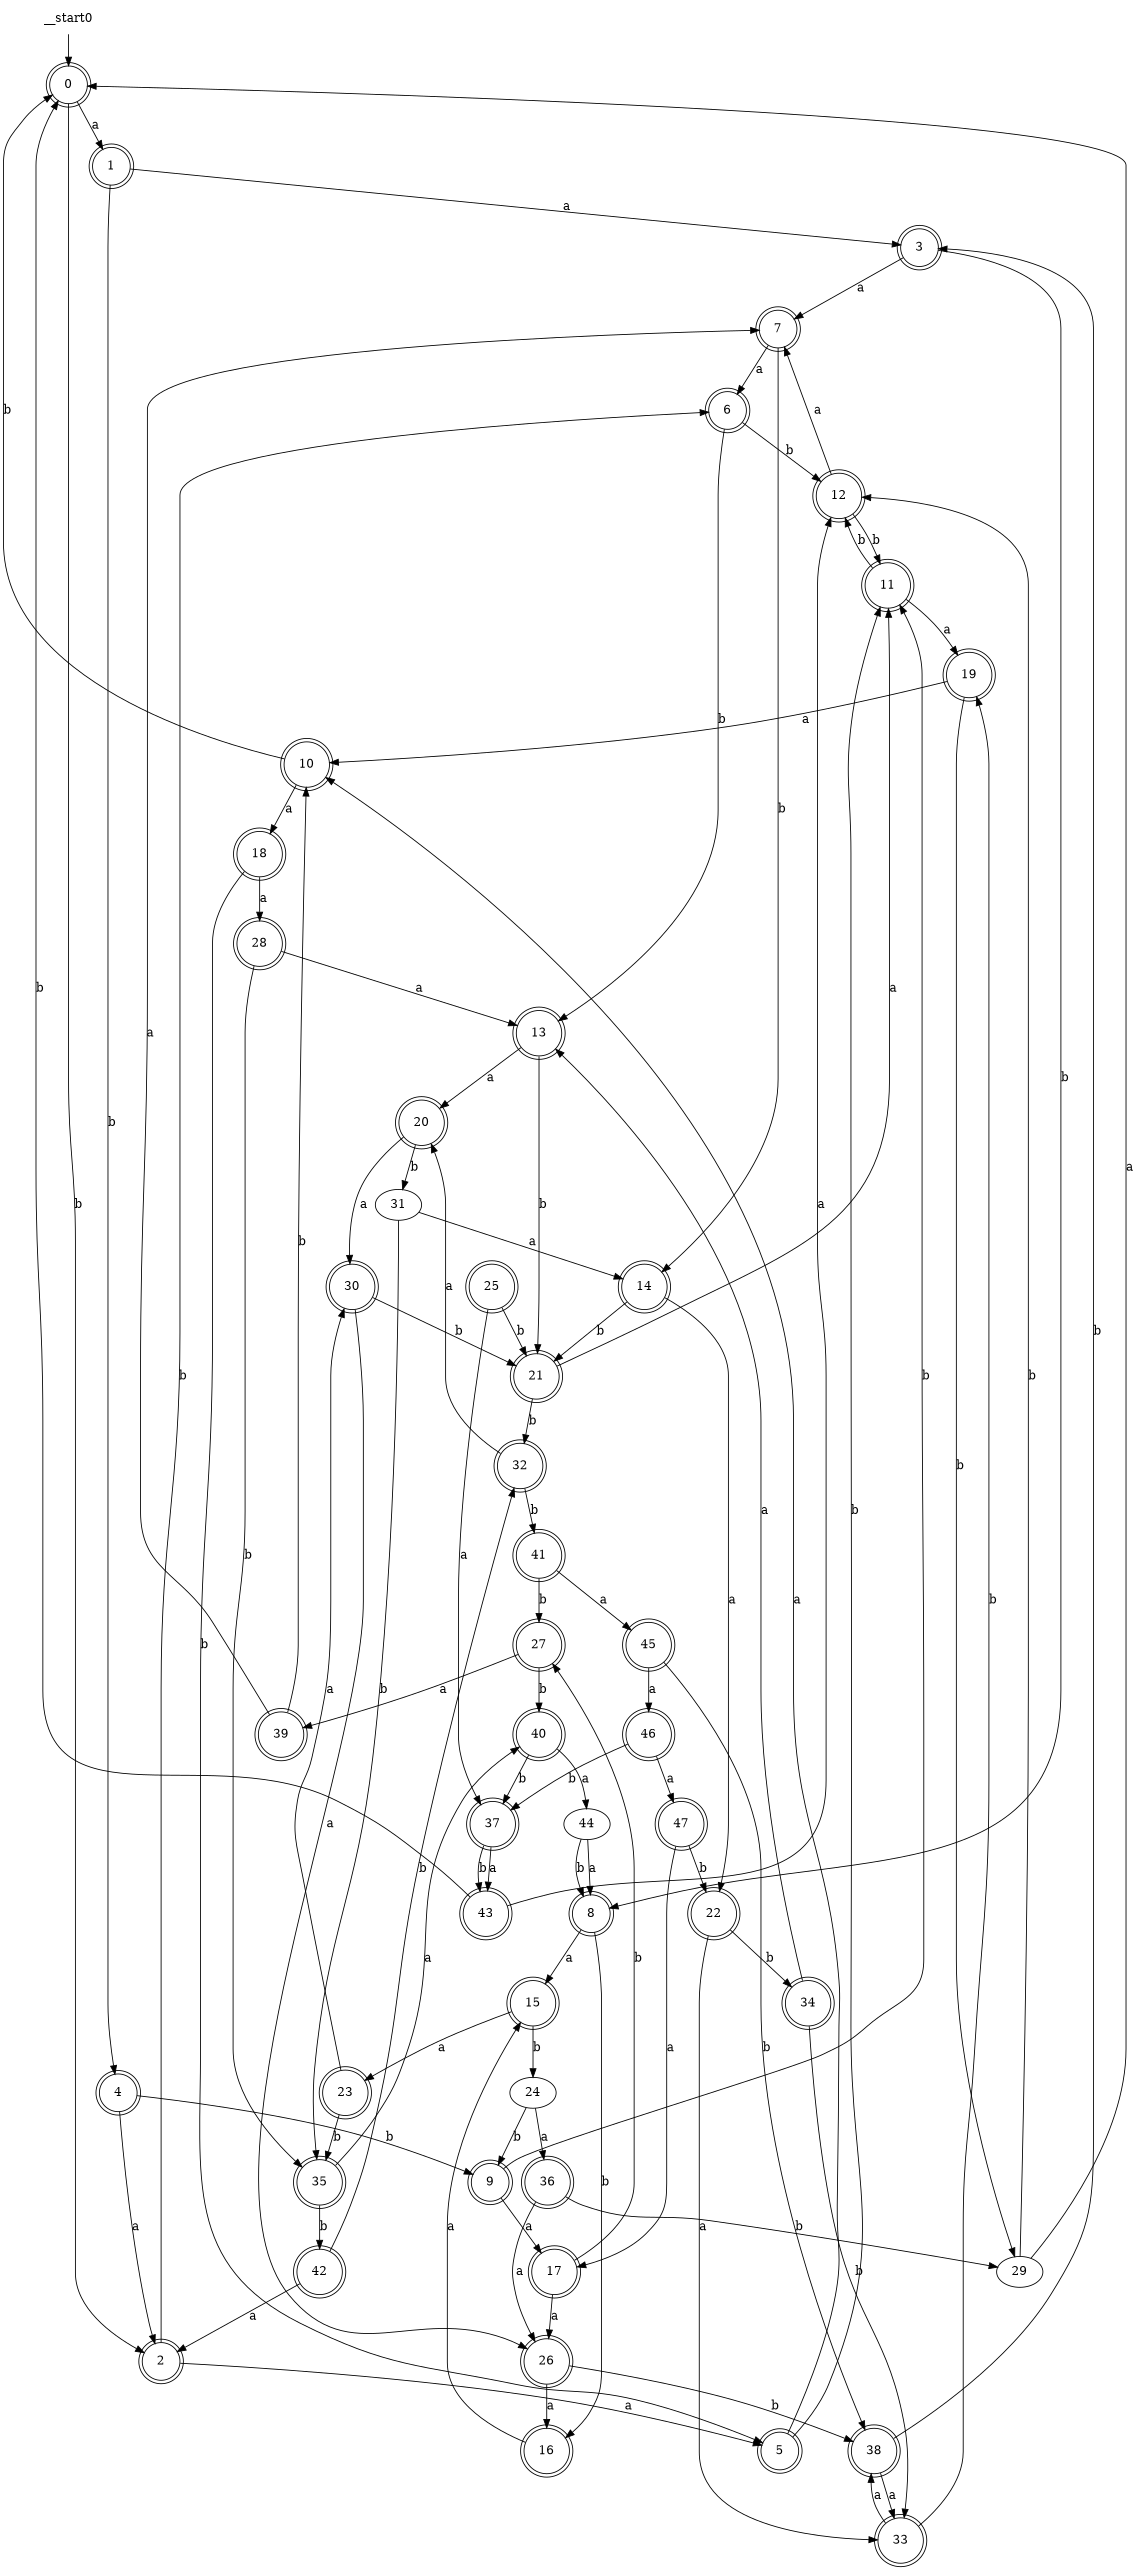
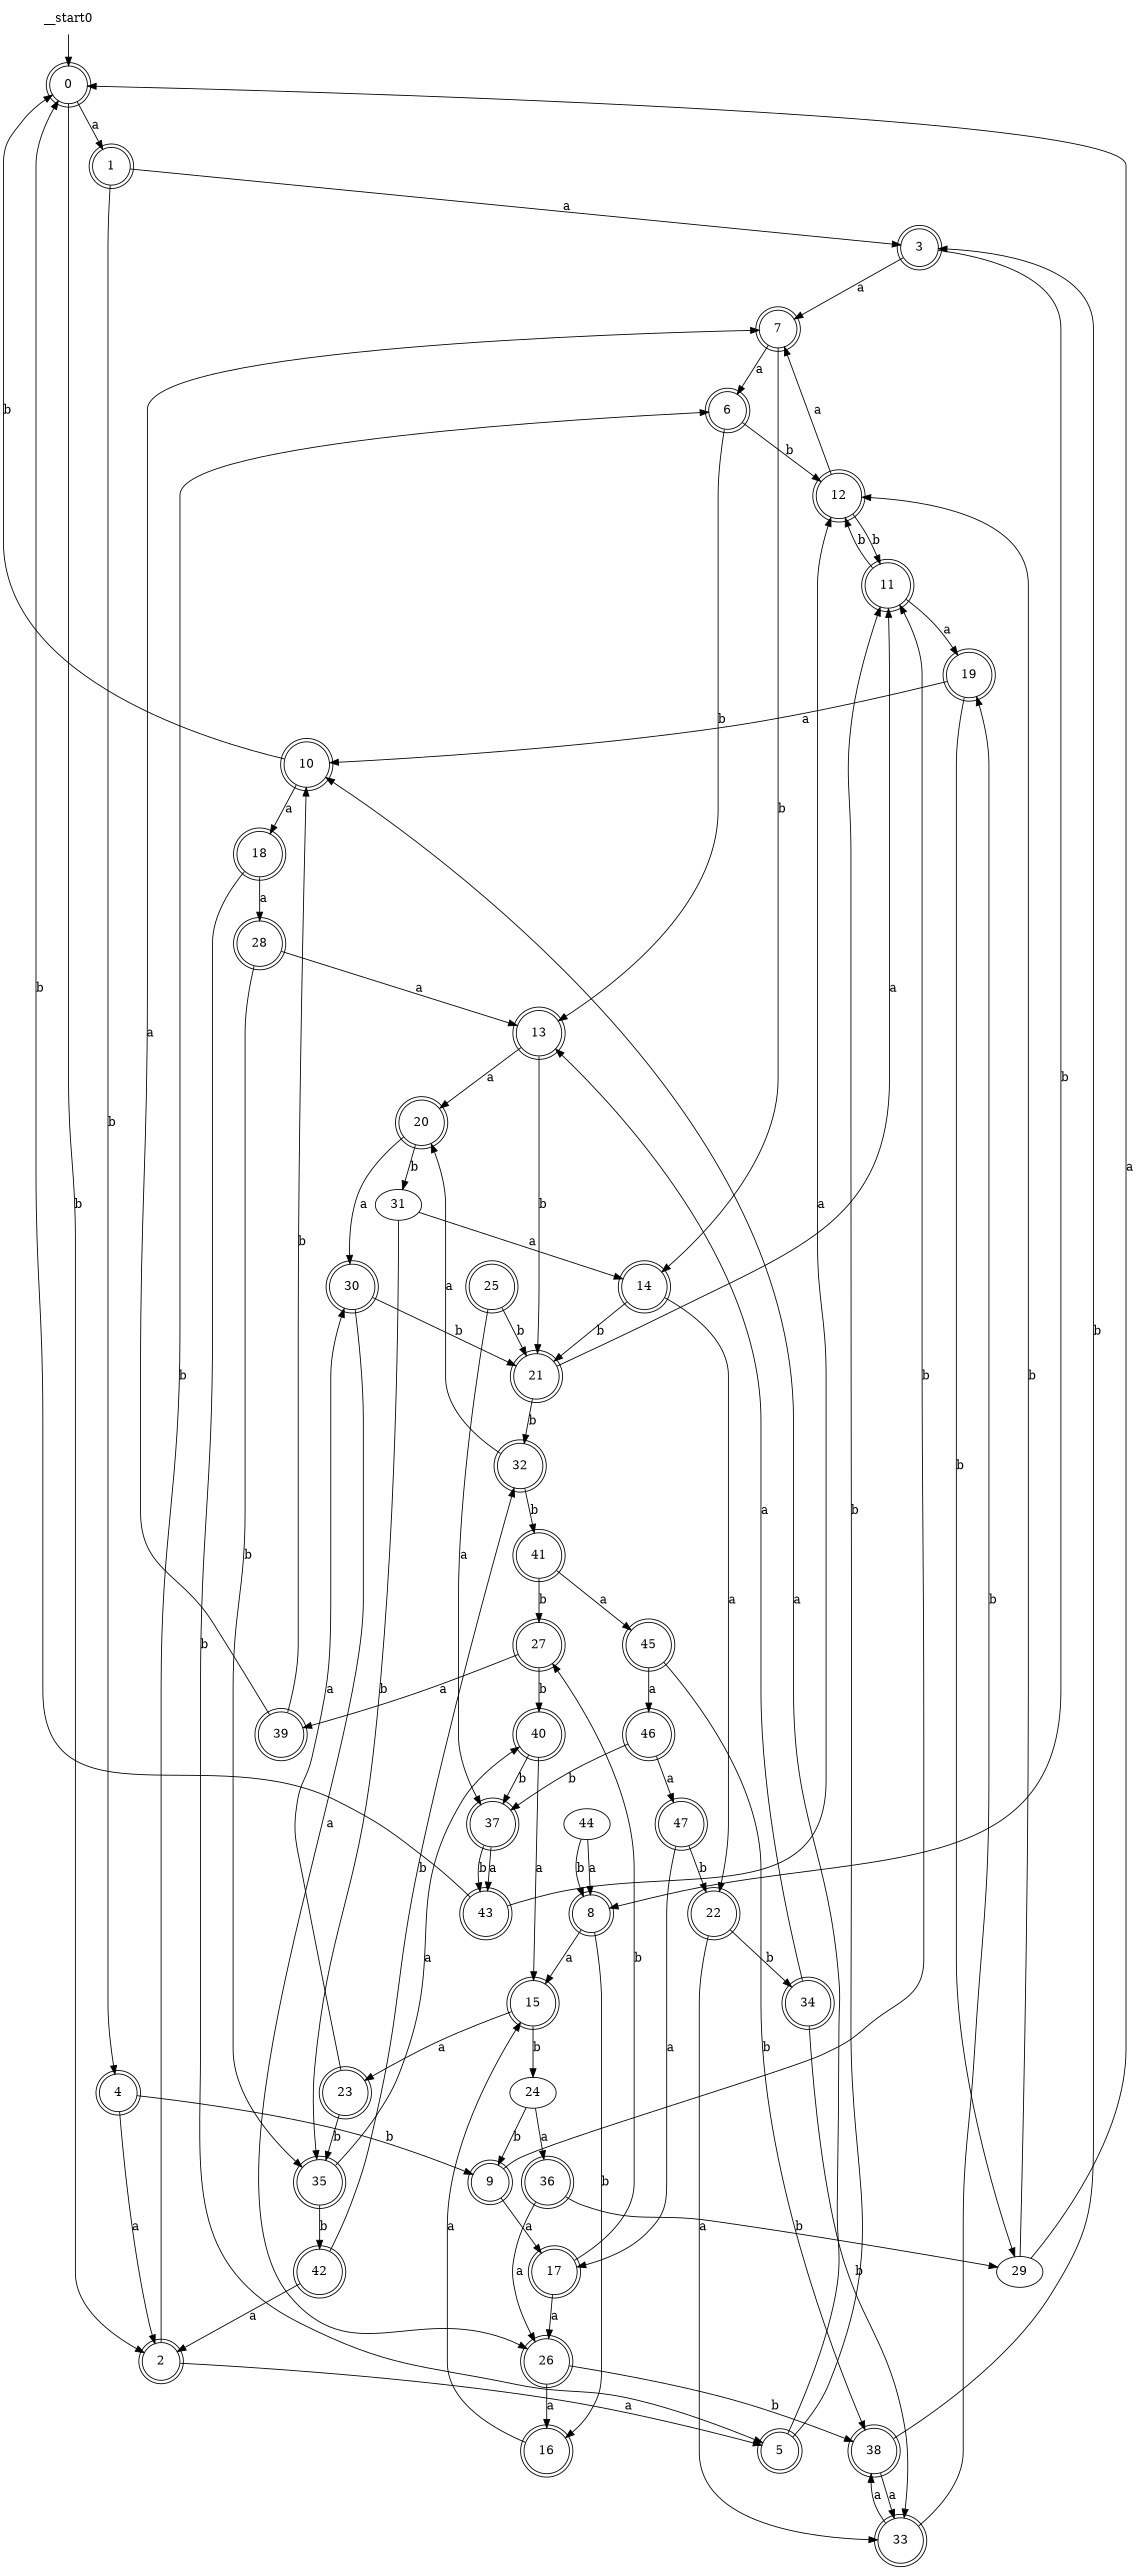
  digraph {
    fontname="DejaVu Serif"
    node [fontname="DejaVu Serif" shape=doublecircle]
    edge [fontname="DejaVu Serif"]
    __start0 [shape=none]
    0
    1
    2
    3
    4
    5
    6
    7
    8
    9
    10
    11
    12
    13
    14
    15
    16
    17
    18
    19
    20
    21
    22
    23
    24 [shape=""]
    26
    27
    28
    29 [shape=""]
    30
    31 [shape=""]
    32
    33
    34
    35
    36
    25
    37
    38
    39
    40
    41
    42
    43
    44 [shape=""]
    45
    46
    47
    __start0 -> 0
    0 -> 1 [label=a]
    0 -> 2 [label=b]
    1 -> 3 [label=a]
    1 -> 4 [label=b]
    2 -> 5 [label=a]
    2 -> 6 [label=b]
    3 -> 7 [label=a]
    3 -> 8 [label=b]
    4 -> 2 [label=a]
    4 -> 9 [label=b]
    5 -> 10 [label=a]
    5 -> 11 [label=b]
    6 -> 12 [label=b]
    6 -> 13 [label=b]
    7 -> 6 [label=a]
    7 -> 14 [label=b]
    8 -> 15 [label=a]
    8 -> 16 [label=b]
    9 -> 11 [label=b]
    9 -> 17 [label=a]
    10 -> 0 [label=b]
    10 -> 18 [label=a]
    11 -> 12 [label=b]
    11 -> 19 [label=a]
    12 -> 7 [label=a]
    12 -> 11 [label=b]
    13 -> 20 [label=a]
    13 -> 21 [label=b]
    14 -> 21 [label=b]
    14 -> 22 [label=a]
    15 -> 23 [label=a]
    15 -> 24 [label=b]
    16 -> 15 [label=a]
    17 -> 26 [label=a]
    17 -> 27 [label=b]
    18 -> 5 [label=b]
    18 -> 28 [label=a]
    19 -> 10 [label=a]
    19 -> 29 [label=b]
    20 -> 30 [label=a]
    20 -> 31 [label=b]
    21 -> 11 [label=a]
    21 -> 32 [label=b]
    22 -> 33 [label=a]
    22 -> 34 [label=b]
    23 -> 30 [label=a]
    23 -> 35 [label=b]
    24 -> 9 [label=b]
    24 -> 36 [label=a]
    26 -> 16 [label=a]
    26 -> 38 [label=b]
    27 -> 39 [label=a]
    27 -> 40 [label=b]
    28 -> 13 [label=a]
    28 -> 35 [label=b]
    29 -> 0 [label=a]
    29 -> 12 [label=b]
    30 -> 21 [label=b]
    30 -> 26 [label=a]
    31 -> 14 [label=a]
    31 -> 35 [label=b]
    32 -> 20 [label=a]
    32 -> 41 [label=b]
    33 -> 19 [label=b]
    33 -> 38 [label=a]
    34 -> 13 [label=a]
    34 -> 33 [label=b]
    35 -> 40 [label=a]
    35 -> 42 [label=b]
    36 -> 26 [label=a]
    36 -> 29 [label=b]
    25 -> 21 [label=b]
    25 -> 37 [label=a]
    37 -> 43 [label=a]
    37 -> 43 [label=b]
    38 -> 3 [label=b]
    38 -> 33 [label=a]
    39 -> 7 [label=a]
    39 -> 10 [label=b]
    40 -> 37 [label=b]
-   40 -> 44 [label=a]
+   40 -> 15 [label=a]
    41 -> 27 [label=b]
    41 -> 45 [label=a]
    42 -> 2 [label=a]
    42 -> 32 [label=b]
    43 -> 0 [label=b]
    43 -> 12 [label=a]
    44 -> 8 [label=a]
    44 -> 8 [label=b]
    45 -> 38 [label=b]
    45 -> 46 [label=a]
    46 -> 37 [label=b]
    46 -> 47 [label=a]
    47 -> 17 [label=a]
    47 -> 22 [label=b]
  }
